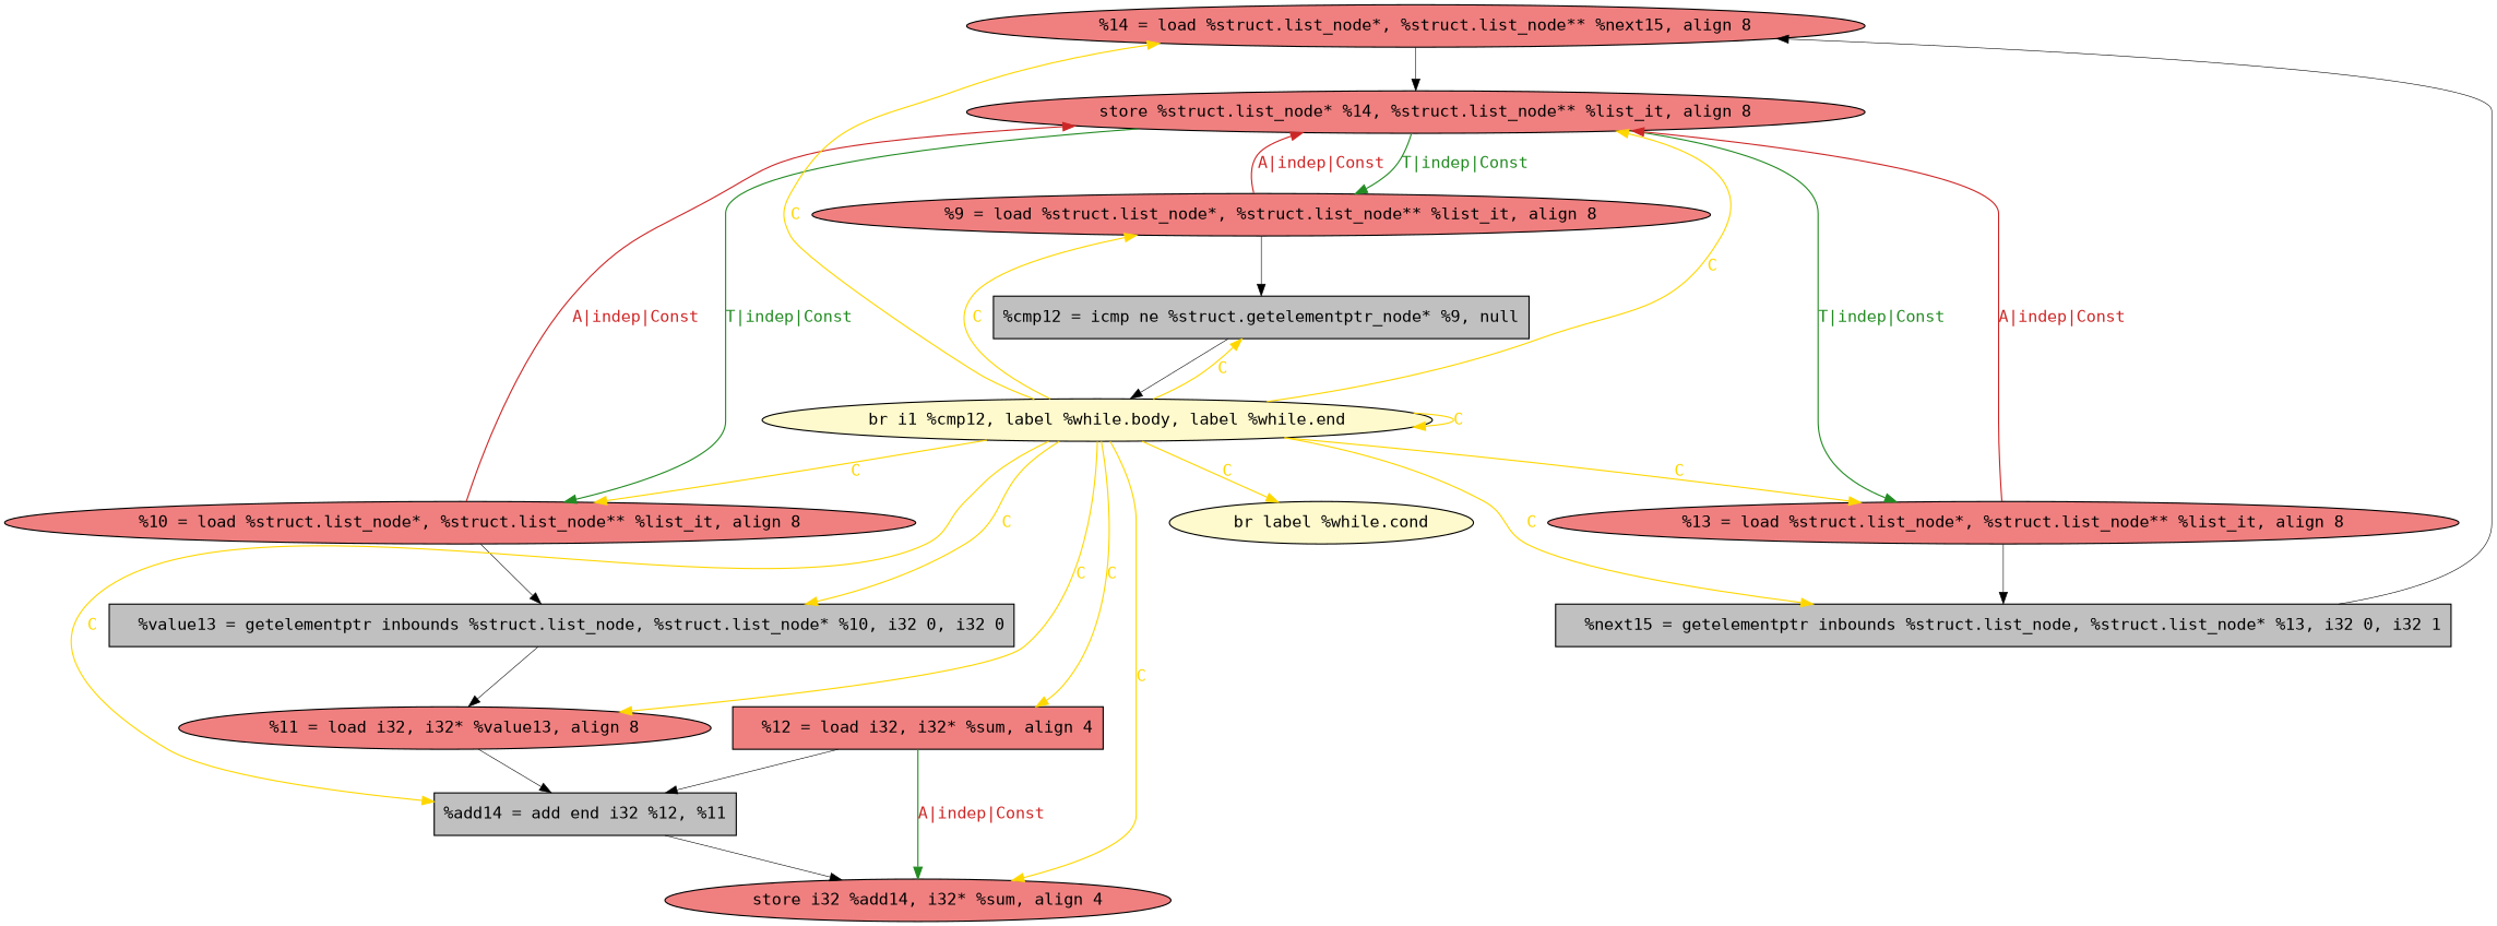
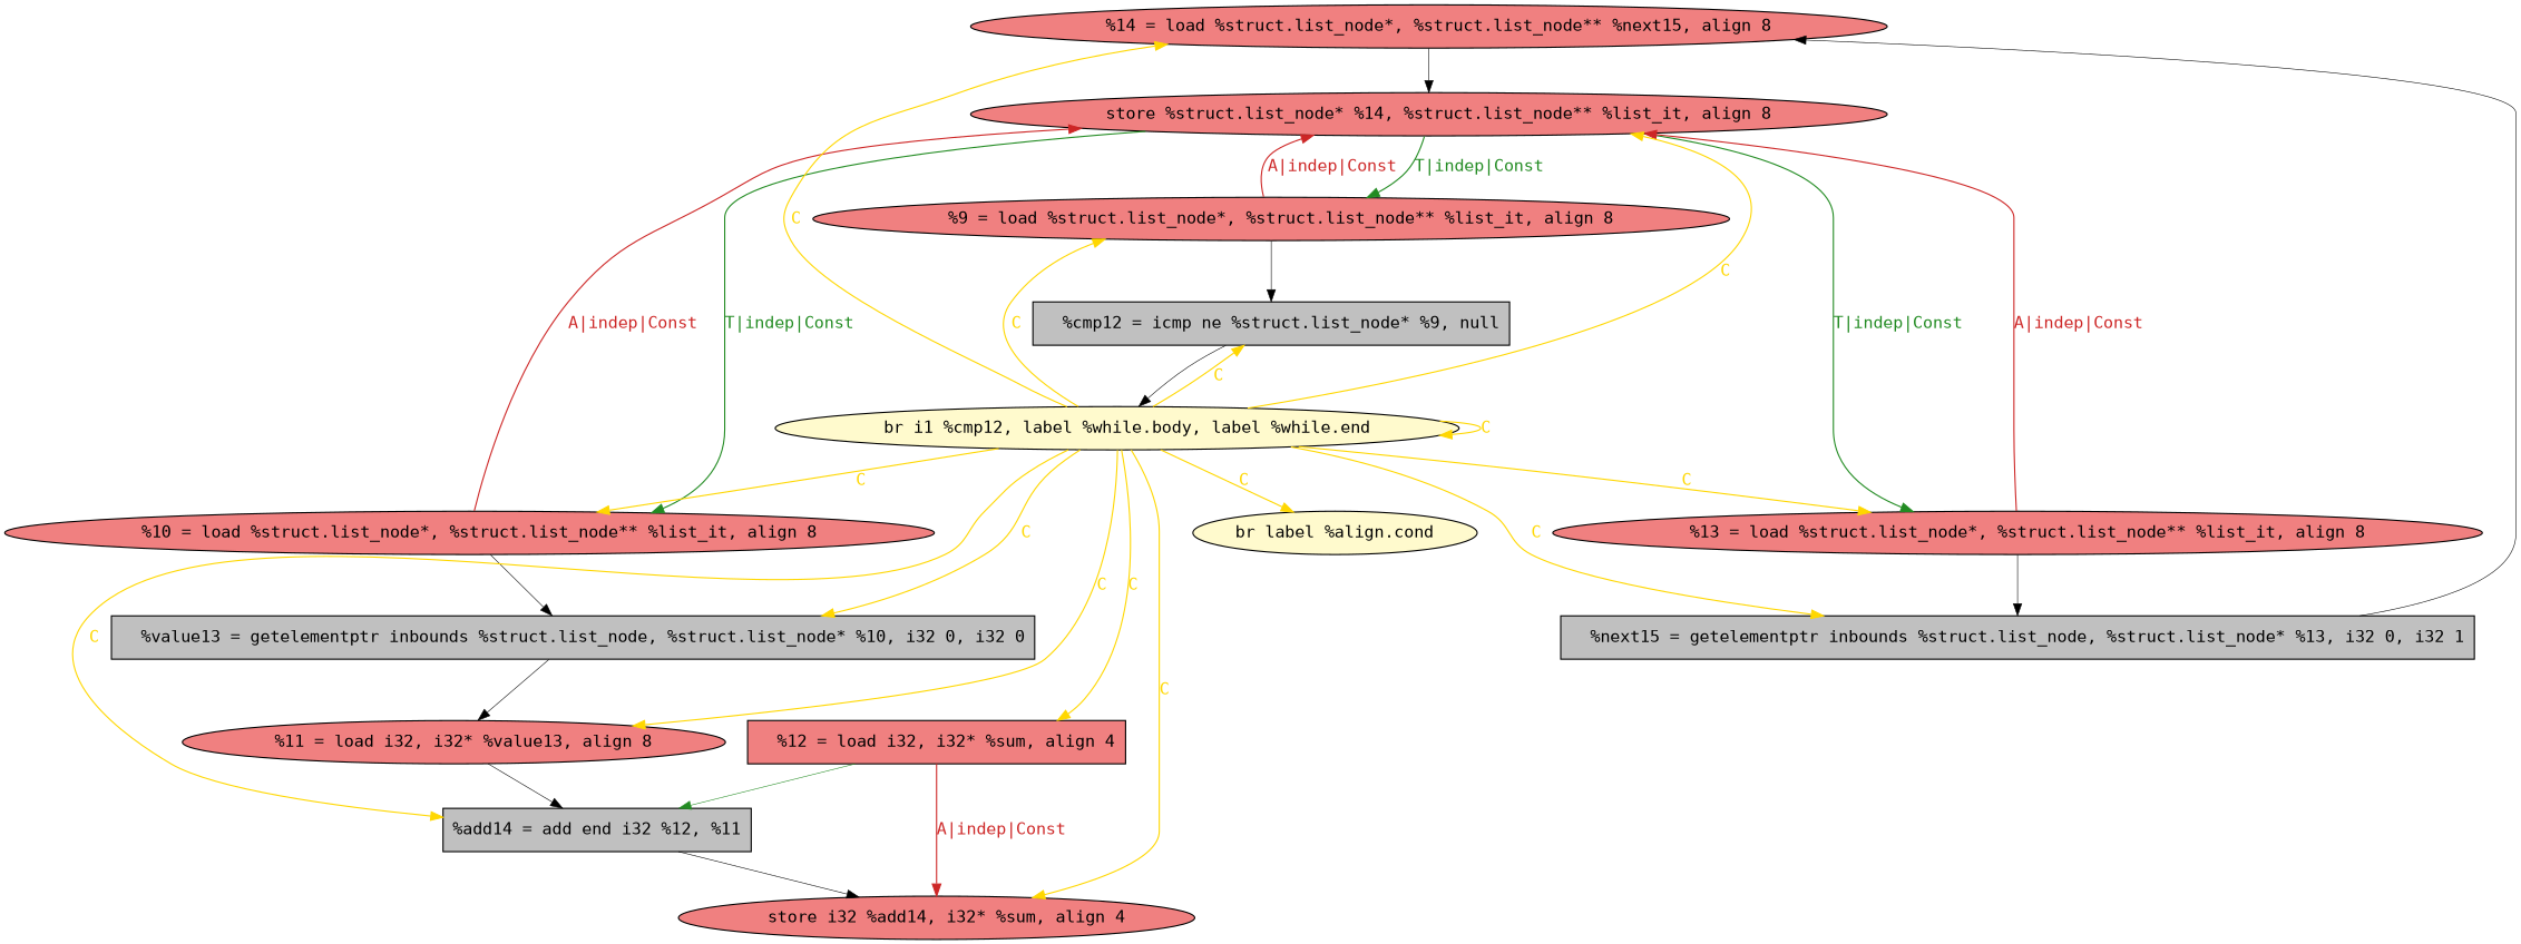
  digraph {
    fontname="DejaVu Sans Mono"
    node [fillcolor=lightcoral fontname="DejaVu Sans Mono" shape=ellipse style=filled]
    edge [color=gold fontcolor=gold fontname="DejaVu Sans Mono" penwidth=1.0 style=solid]
    n1 [label="  %14 = load %struct.list_node*, %struct.list_node** %next15, align 8"]
    n2 [label="  store %struct.list_node* %14, %struct.list_node** %list_it, align 8"]
    n3 [label="  %10 = load %struct.list_node*, %struct.list_node** %list_it, align 8"]
    n4 [label="  %13 = load %struct.list_node*, %struct.list_node** %list_it, align 8"]
    n5 [label="  %9 = load %struct.list_node*, %struct.list_node** %list_it, align 8"]
    n6 [label="  store i32 %add14, i32* %sum, align 4"]
    n7 [label="  %12 = load i32, i32* %sum, align 4" shape=box]
    n8 [fillcolor=grey label="%add14 = add end i32 %12, %11" shape=rectangle]
    n9 [fillcolor=grey label="  %value13 = getelementptr inbounds %struct.list_node, %struct.list_node* %10, i32 0, i32 0" shape=rectangle]
    n10 [fillcolor=grey label="  %next15 = getelementptr inbounds %struct.list_node, %struct.list_node* %13, i32 0, i32 1" shape=rectangle]
-   n11 [fillcolor=grey label="%cmp12 = icmp ne %struct.getelementptr_node* %9, null" shape=rectangle]
-   n12 [fillcolor=lemonchiffon label="  br label %while.cond"]
+   n11 [fillcolor=grey label="  %cmp12 = icmp ne %struct.list_node* %9, null" shape=rectangle]
+   n12 [fillcolor=lemonchiffon label="br label %align.cond"]
    n13 [fillcolor=lemonchiffon label="  br i1 %cmp12, label %while.body, label %while.end"]
    n14 [label="  %11 = load i32, i32* %value13, align 8"]
    n1 -> n2 [color=black fontcolor=black penwidth=0.5]
    n2 -> n3 [color=forestgreen fontcolor=forestgreen label="T|indep|Const"]
    n2 -> n4 [color=forestgreen fontcolor=forestgreen label="T|indep|Const"]
    n2 -> n5 [color=forestgreen fontcolor=forestgreen label="T|indep|Const"]
    n3 -> n2 [color=firebrick3 fontcolor=firebrick3 label="A|indep|Const"]
    n3 -> n9 [color=black fontcolor=black penwidth=0.5]
    n4 -> n2 [color=firebrick3 fontcolor=firebrick3 label="A|indep|Const"]
    n4 -> n10 [color=black fontcolor=black penwidth=0.5]
    n5 -> n2 [color=firebrick3 fontcolor=firebrick3 label="A|indep|Const"]
    n5 -> n11 [color=black fontcolor=black penwidth=0.5]
-   n7 -> n6 [color=forestgreen fontcolor=firebrick3 label="A|indep|Const"]
-   n7 -> n8 [color=black fontcolor=black penwidth=0.5]
+   n7 -> n6 [color=firebrick3 fontcolor=firebrick3 label="A|indep|Const"]
+   n7 -> n8 [color=forestgreen fontcolor=black penwidth=0.5]
    n8 -> n6 [color=black fontcolor=black penwidth=0.5]
    n9 -> n14 [color=black fontcolor=black penwidth=0.5]
    n10 -> n1 [color=black fontcolor=black penwidth=0.5]
    n11 -> n13 [color=black fontcolor=black penwidth=0.5]
    n13 -> n1 [label=C]
    n13 -> n2 [label=C]
    n13 -> n3 [label=C]
    n13 -> n4 [label=C]
    n13 -> n5 [label=C]
    n13 -> n6 [label=C]
    n13 -> n7 [label=C]
    n13 -> n8 [label=C]
    n13 -> n9 [label=C]
    n13 -> n10 [label=C]
    n13 -> n11 [label=C]
    n13 -> n12 [label=C]
    n13 -> n13 [label=C]
    n13 -> n14 [label=C]
    n14 -> n8 [color=black fontcolor=black penwidth=0.5]
  }
